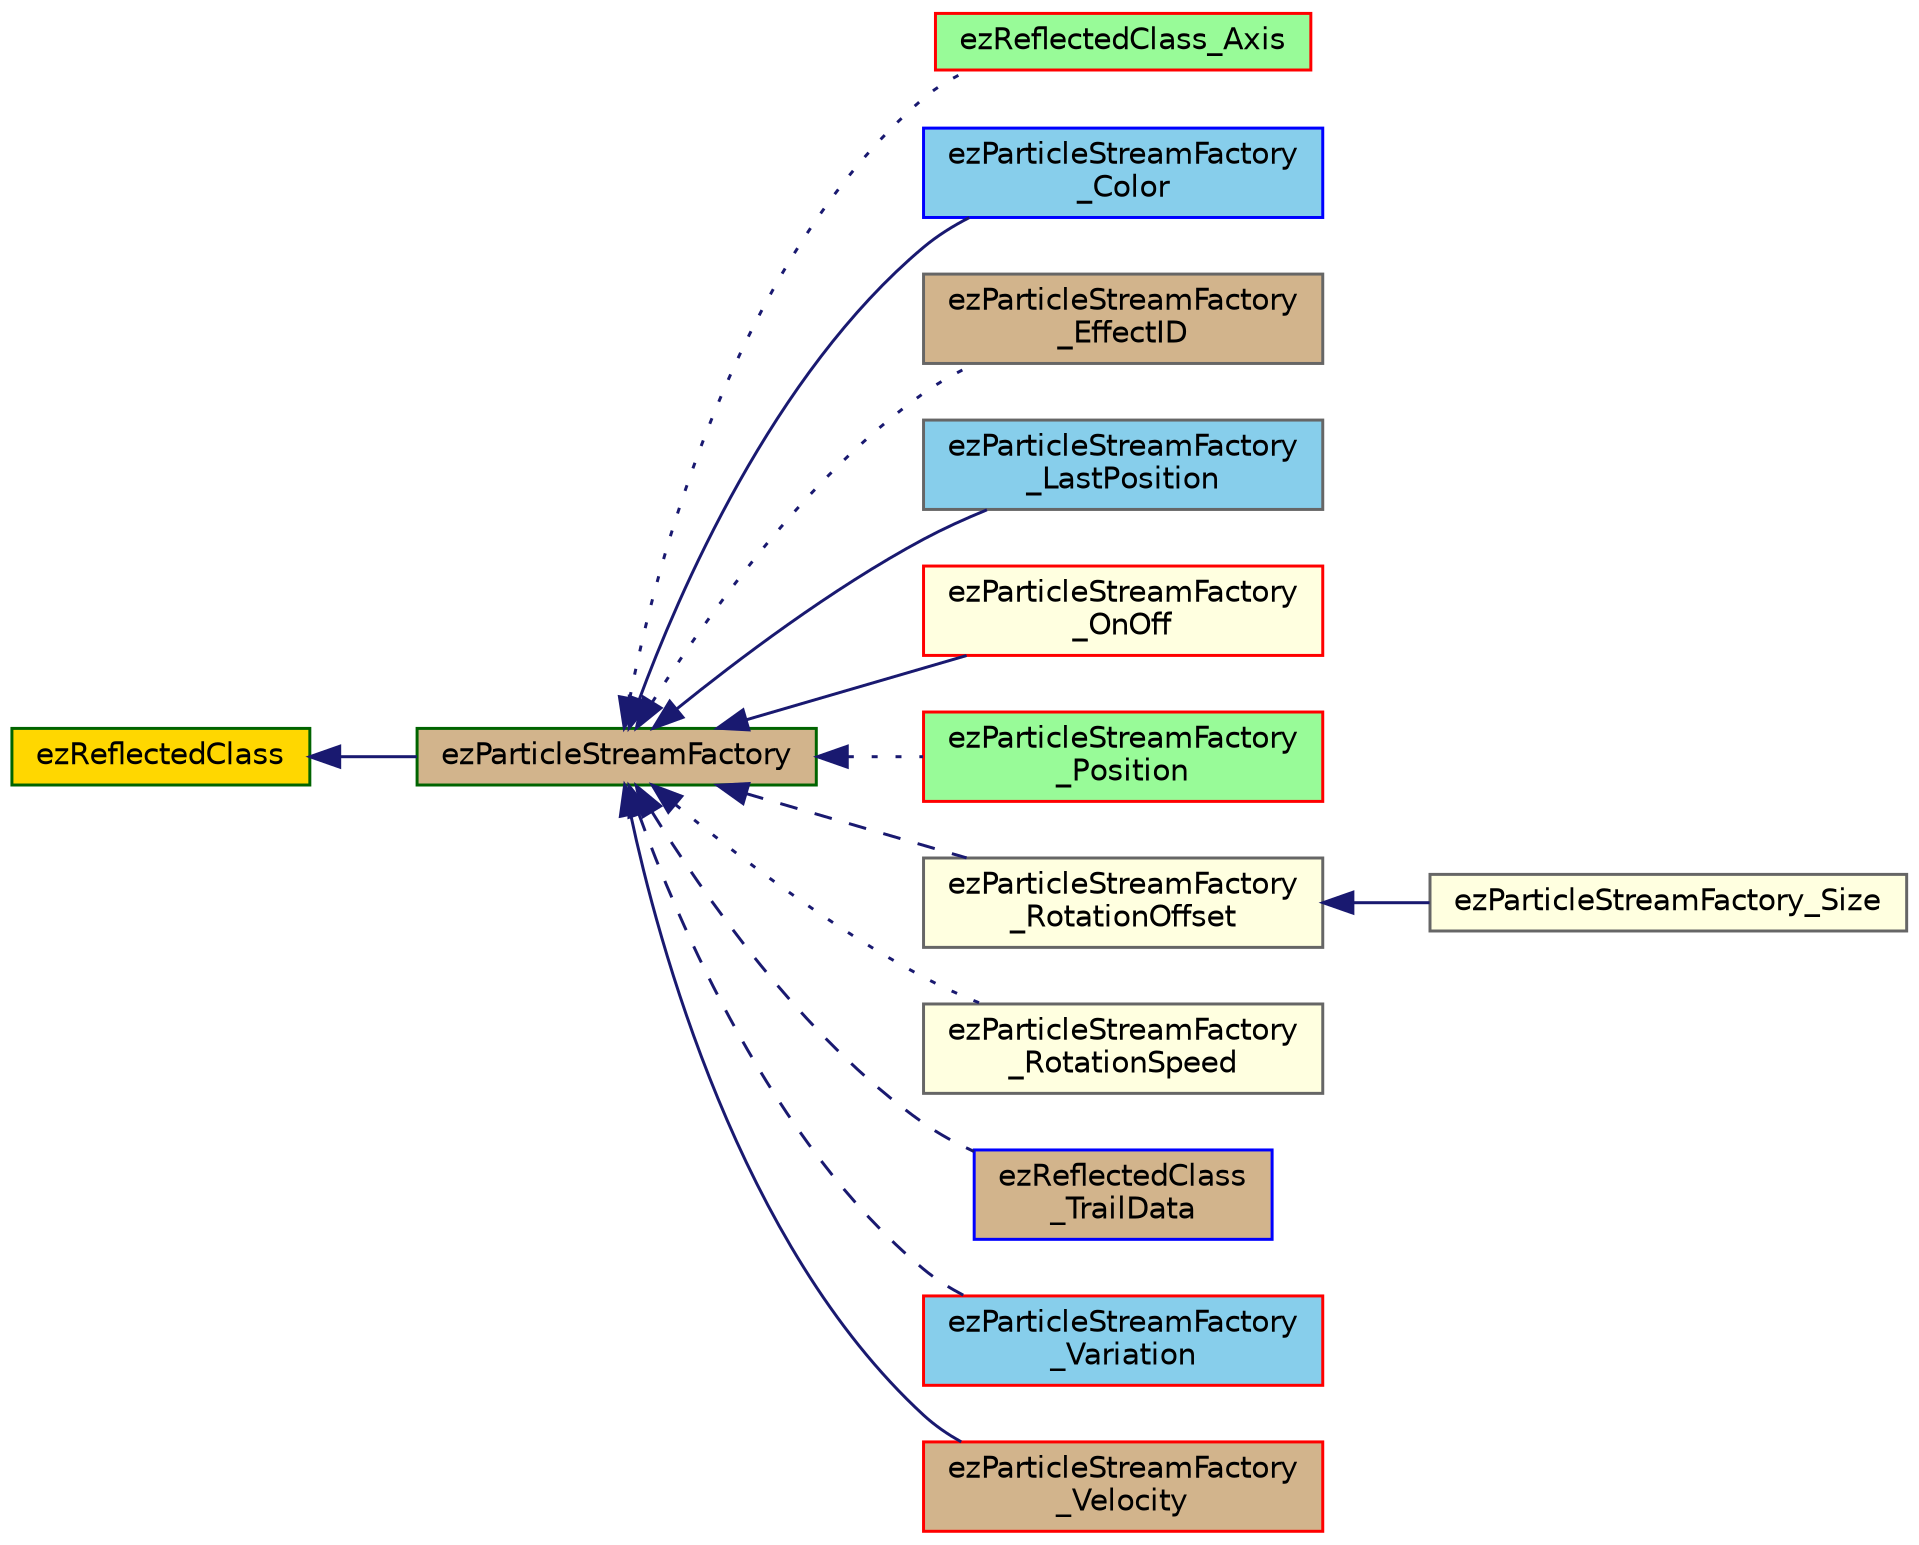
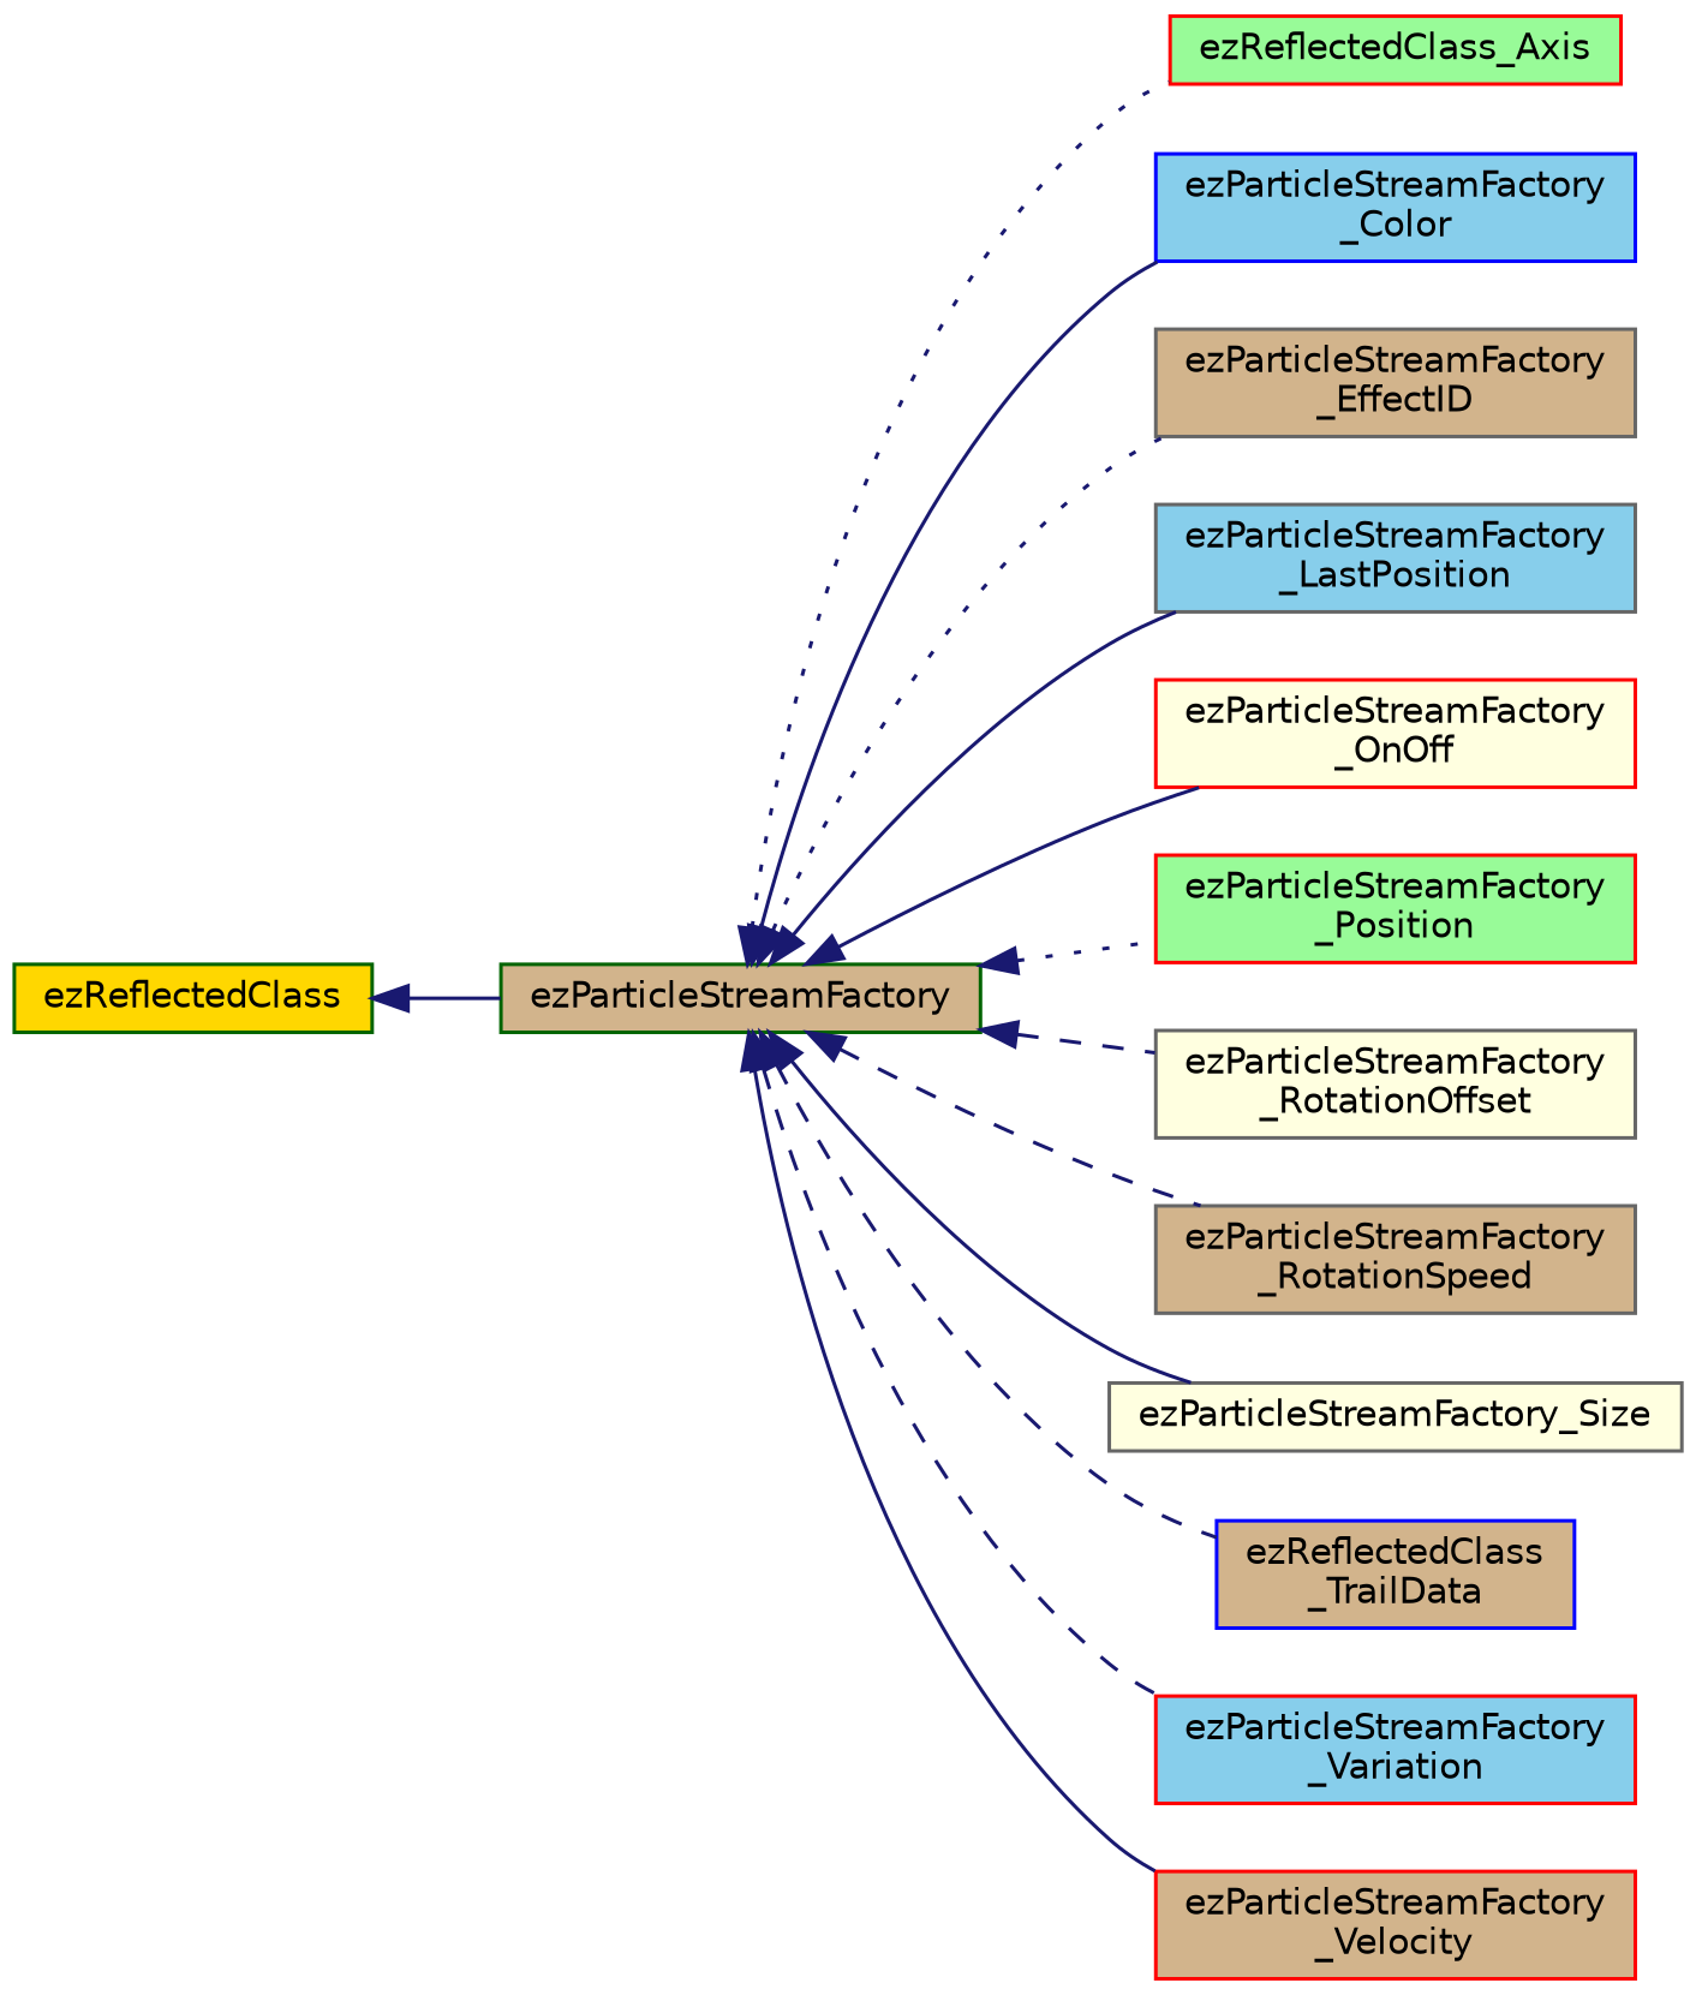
  digraph {
    rankdir=LR
    node [color=red fillcolor=tan fontname=Helvetica fontsize=10 shape=record style=filled]
    edge [color=midnightblue dir=back fontname=Helvetica fontsize=10 labelfontname=Helvetica labelfontsize=10 style=solid]
    n1 [color=darkgreen fontcolor=black height=0.2 label=ezParticleStreamFactory width=0.4]
    n2 [fillcolor=palegreen height=0.2 label=ezReflectedClass_Axis width=0.4]
    n3 [color=blue fillcolor=skyblue height=0.2 label="ezParticleStreamFactory\l_Color" width=0.4]
    n4 [color=gray40 height=0.2 label="ezParticleStreamFactory\l_EffectID" width=0.4]
    n5 [color=gray40 fillcolor=skyblue height=0.2 label="ezParticleStreamFactory\l_LastPosition" width=0.4]
    n6 [fillcolor=lightyellow height=0.2 label="ezParticleStreamFactory\l_OnOff" width=0.4]
    n7 [fillcolor=palegreen height=0.2 label="ezParticleStreamFactory\l_Position" width=0.4]
    n8 [color=gray40 fillcolor=lightyellow height=0.2 label="ezParticleStreamFactory\l_RotationOffset" width=0.4]
-   n9 [color=gray40 fillcolor=lightyellow height=0.2 label="ezParticleStreamFactory\l_RotationSpeed" width=0.4]
+   n9 [color=gray40 height=0.2 label="ezParticleStreamFactory\l_RotationSpeed" width=0.4]
    n10 [color=gray40 fillcolor=lightyellow height=0.2 label=ezParticleStreamFactory_Size width=0.4]
    n11 [color=blue height=0.2 label="ezReflectedClass\l_TrailData" width=0.4]
    n12 [fillcolor=skyblue height=0.2 label="ezParticleStreamFactory\l_Variation" width=0.4]
    n13 [height=0.2 label="ezParticleStreamFactory\l_Velocity" width=0.4]
    n14 [color=darkgreen fillcolor=gold height=0.2 label=ezReflectedClass width=0.4]
    n1 -> n2 [style=dotted]
    n1 -> n3
    n1 -> n4 [style=dotted]
    n1 -> n5
    n1 -> n6
    n1 -> n7 [style=dotted]
    n1 -> n8 [style=dashed]
-   n1 -> n9 [style=dotted]
-   n8 -> n10
+   n1 -> n9 [style=dashed]
+   n1 -> n10
    n1 -> n11 [style=dashed]
    n1 -> n12 [style=dashed]
    n1 -> n13
    n14 -> n1
  }
